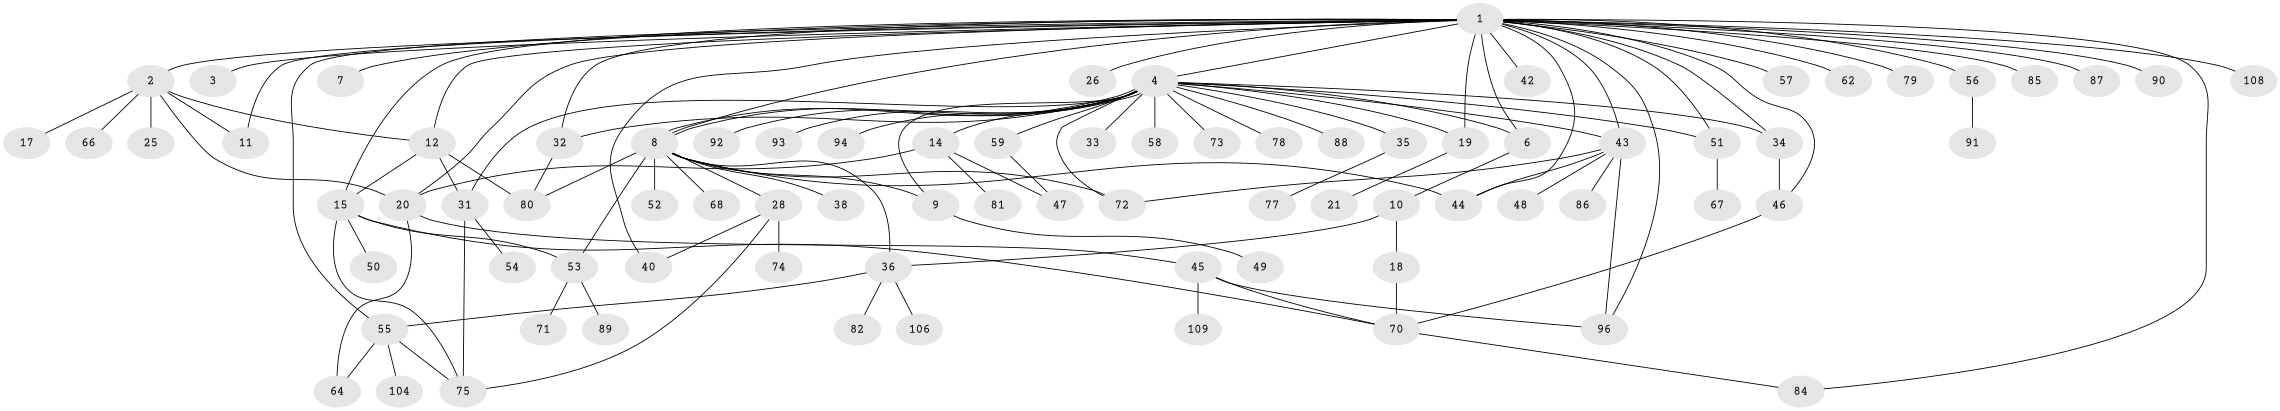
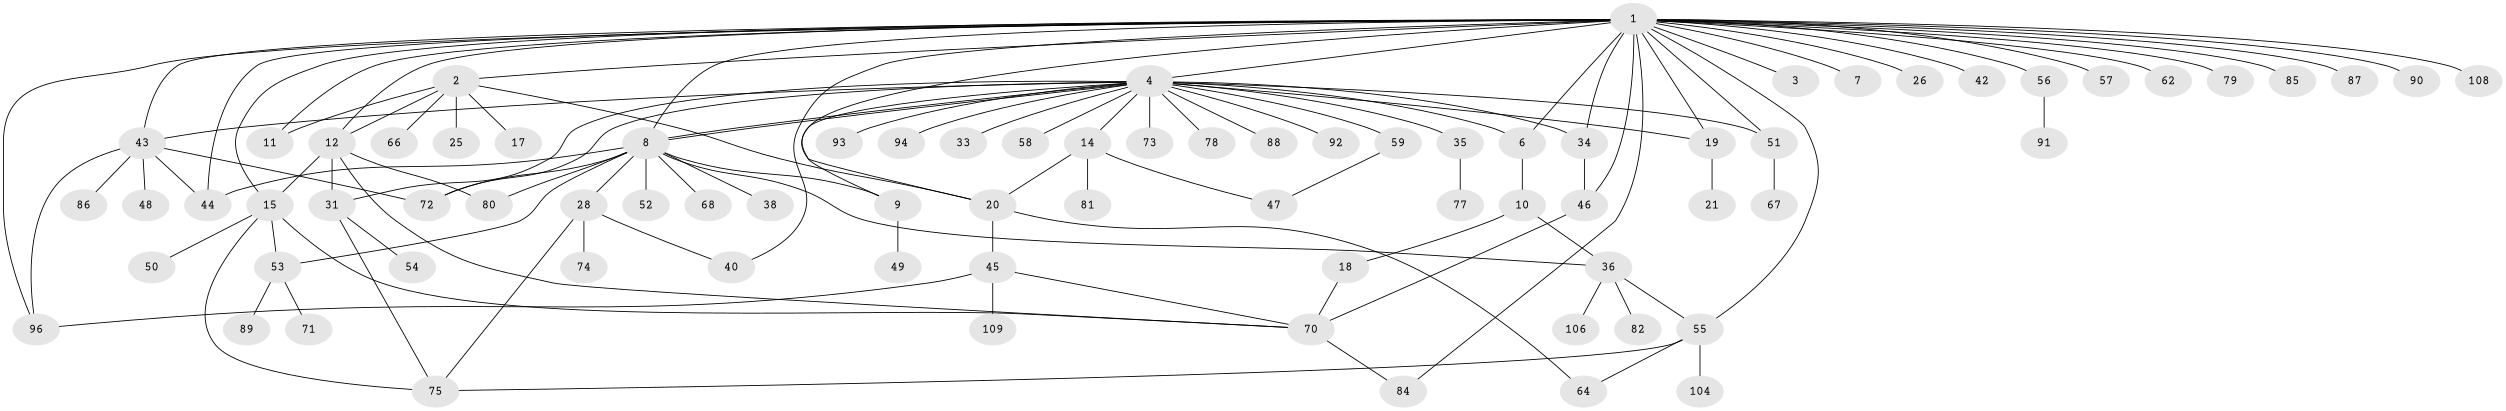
  graph {
    fontname="Courier Prime"
    node [color=gray90 fontname="Courier Prime" style=filled]
    edge [fontname="Courier Prime"]
    1 [super="+17"]
    2 [super="+5"]
    3
    4 [super="+13"]
    6 [super="+98"]
    7 [super="+24"]
    8 [super="+63"]
    11
    12 [super="+22"]
    15 [super="+37"]
    19 [super="+23"]
    20 [super="+29"]
    26
-   32 [super="+60"]
    34 [super="+39"]
    40 [super="+65"]
    42
    43 [super="+76"]
    44 [super="+61"]
    46
    51
    55
    56
    57
    62
    79
    84
    85
    87
    90
    96
    108
    25
    n34 [label=17]
    66
    9 [super="+16"]
    14 [super="+107"]
    31
    33
    35
    58
    59
    72
    73
    78
    88
    92
    93
    94
    10 [super="+100"]
    28 [super="+30"]
    36 [super="+69"]
    38
    52
    53 [super="+95"]
    68
    80 [super="+103"]
    70 [super="+102"]
    50
    75 [super="+101"]
    21
    45 [super="+105"]
    64 [super="+97"]
    48
    86
    67
    104
    91
    49
    47
    81
    54
    77 [super="+83"]
    18
    74
    82
    106
    71
    89
    109
    1 -- 2
    1 -- 3
    1 -- 4 [weight=2]
    1 -- 6
    1 -- 7
    1 -- 8
    1 -- 11
    1 -- 12
    1 -- 15 [weight=2]
    1 -- 19
    1 -- 20
    1 -- 26
-   1 -- 32
    1 -- 34
    1 -- 40
    1 -- 42
    1 -- 43
    1 -- 44
    1 -- 46
    1 -- 51
    1 -- 55
    1 -- 56
    1 -- 57
    1 -- 62
    1 -- 79
    1 -- 84
    1 -- 85
    1 -- 87
    1 -- 90
    1 -- 96
    1 -- 108
    2 -- 11
    2 -- 12
    2 -- 20
    2 -- 25
    2 -- n34
    2 -- 66
    4 -- 6
    4 -- 8
    4 -- 8
    4 -- 19
-   4 -- 32
    4 -- 34
    4 -- 43
    4 -- 51
    4 -- 9
    4 -- 14
    4 -- 31
    4 -- 33
    4 -- 35
    4 -- 58
    4 -- 59
    4 -- 72
    4 -- 73
    4 -- 78
    4 -- 88
    4 -- 92
    4 -- 93
    4 -- 94
    6 -- 10
    8 -- 44
    8 -- 9
    8 -- 72
    8 -- 28
    8 -- 36
    8 -- 38
    8 -- 52
    8 -- 53
    8 -- 68
    8 -- 80
    12 -- 15
    12 -- 31
    12 -- 80
+   12 -- 70
    15 -- 53
    15 -- 70
    15 -- 50
    15 -- 75
    19 -- 21
    20 -- 45
    20 -- 64
-   32 -- 80
    34 -- 46
    43 -- 44
    43 -- 96
    43 -- 72
    43 -- 48
    43 -- 86
    46 -- 70
    51 -- 67
    55 -- 75
    55 -- 64
    55 -- 104
    56 -- 91
    9 -- 49
    14 -- 20
    14 -- 47
    14 -- 81
    31 -- 75
    31 -- 54
    35 -- 77
    59 -- 47
    10 -- 36
    10 -- 18
    28 -- 40
    28 -- 75
    28 -- 74
    36 -- 55
    36 -- 82
    36 -- 106
    53 -- 71
    53 -- 89
    70 -- 84
    45 -- 96
    45 -- 70
    45 -- 109
    18 -- 70
  }
